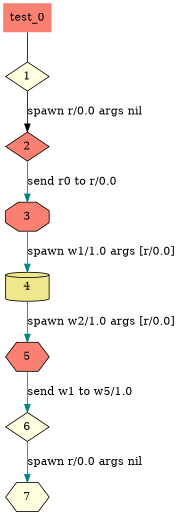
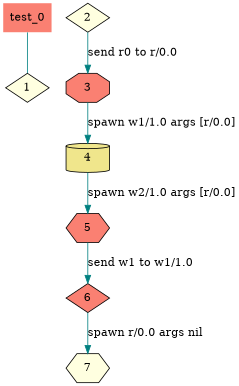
  digraph {
    rankdir=TB
    node [fillcolor=salmon shape=diamond style=filled]
    edge [color=teal]
    n1 [label=test_0 shape=plaintext]
    n2 [fillcolor=lightyellow label=1]
-   n3 [label=2]
+   n3 [fillcolor=lightyellow label=2]
    n4 [fillcolor=lightyellow label=7 shape=hexagon]
    n5 [label=5 shape=hexagon]
-   n6 [fillcolor=lightyellow label=6]
+   n6 [label=6]
    n7 [label=3 shape=octagon]
    n8 [fillcolor=khaki label=4 shape=cylinder]
-   n1 -> n2 [arrowhead=none color=black]
-   n2 -> n3 [color=black label="spawn r/0.0 args nil"]
+   n1 -> n2 [arrowhead=none]
    n3 -> n7 [label="send r0 to r/0.0"]
-   n5 -> n6 [label="send w1 to w5/1.0"]
+   n5 -> n6 [label="send w1 to w1/1.0"]
    n6 -> n4 [label="spawn r/0.0 args nil"]
    n7 -> n8 [label="spawn w1/1.0 args [r/0.0]"]
    n8 -> n5 [label="spawn w2/1.0 args [r/0.0]"]
  }
